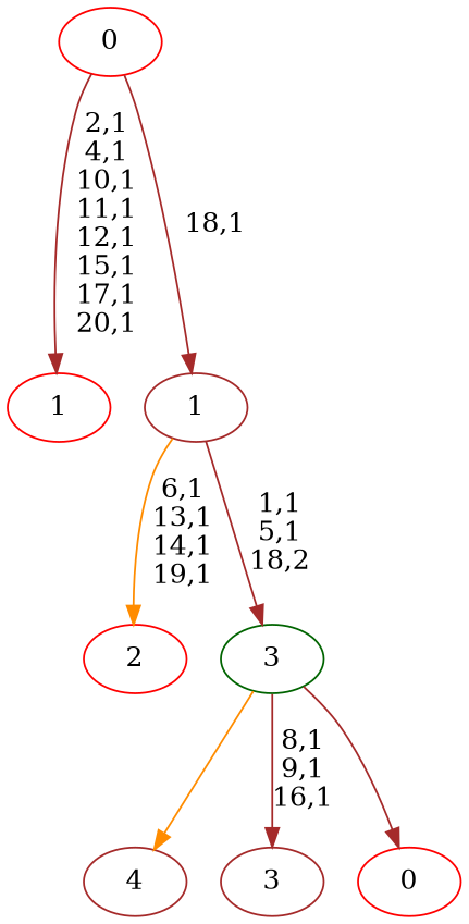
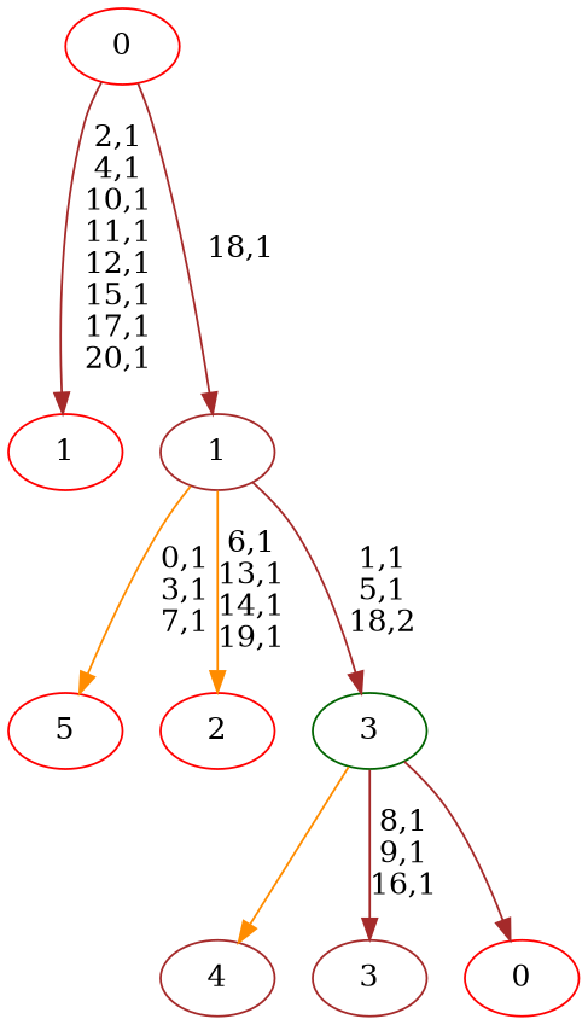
  digraph {
    node [color=red]
    edge [color=brown]
+   n1 [label=5]
    n2 [label=4 color=brown]
    n3 [label=3 color=brown]
    n4 [label=2]
    n5 [label=1]
    n6 [label=0]
    3 [color=darkgreen]
    1 [color=brown]
    0
    3 -> n2 [color=darkorange]
    3 -> n3 [label="8,1\n9,1\n16,1"]
    3 -> n6
+   1 -> n1 [label="0,1\n3,1\n7,1" color=darkorange]
    1 -> n4 [label="6,1\n13,1\n14,1\n19,1" color=darkorange]
    1 -> 3 [label="1,1\n5,1\n18,2"]
    0 -> n5 [label="2,1\n4,1\n10,1\n11,1\n12,1\n15,1\n17,1\n20,1"]
    0 -> 1 [label="18,1"]
  }
